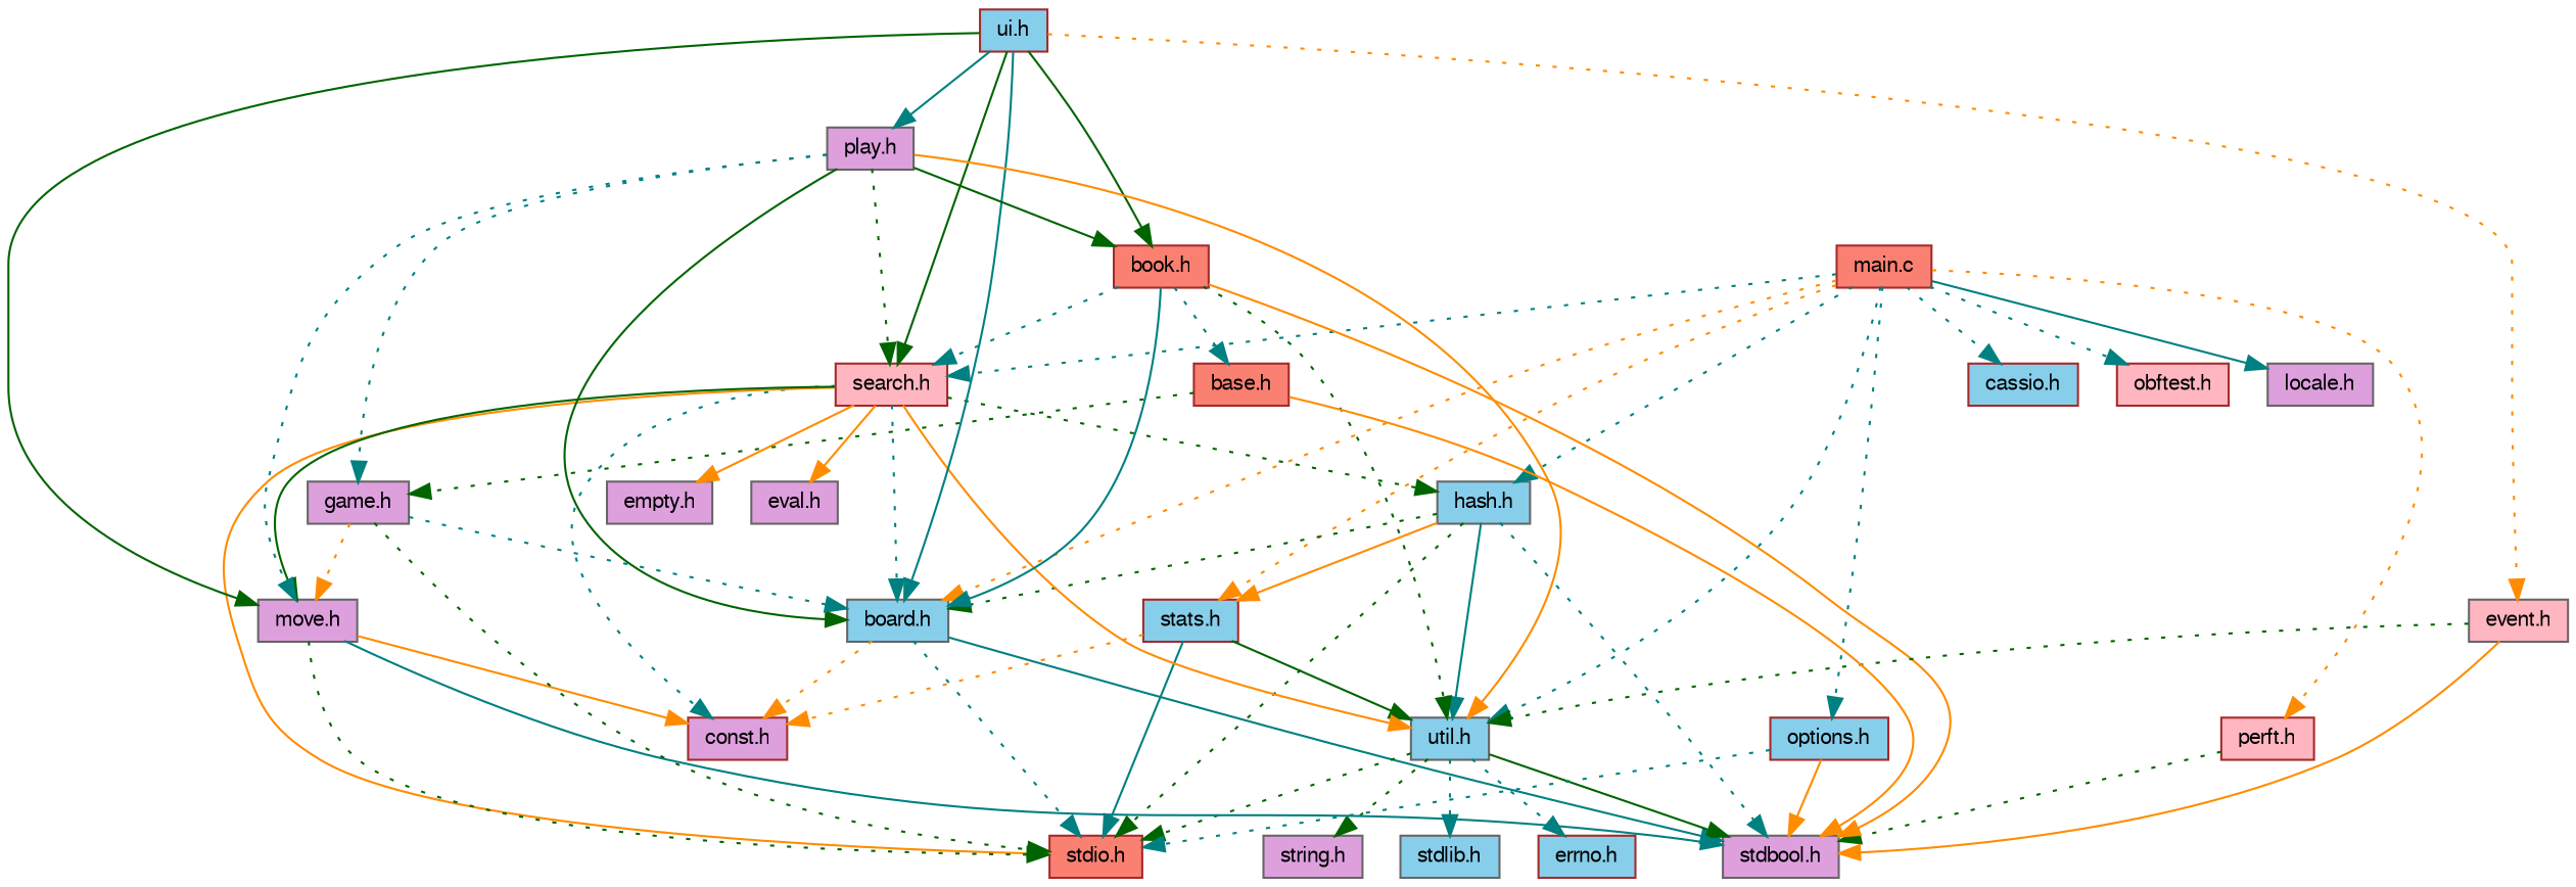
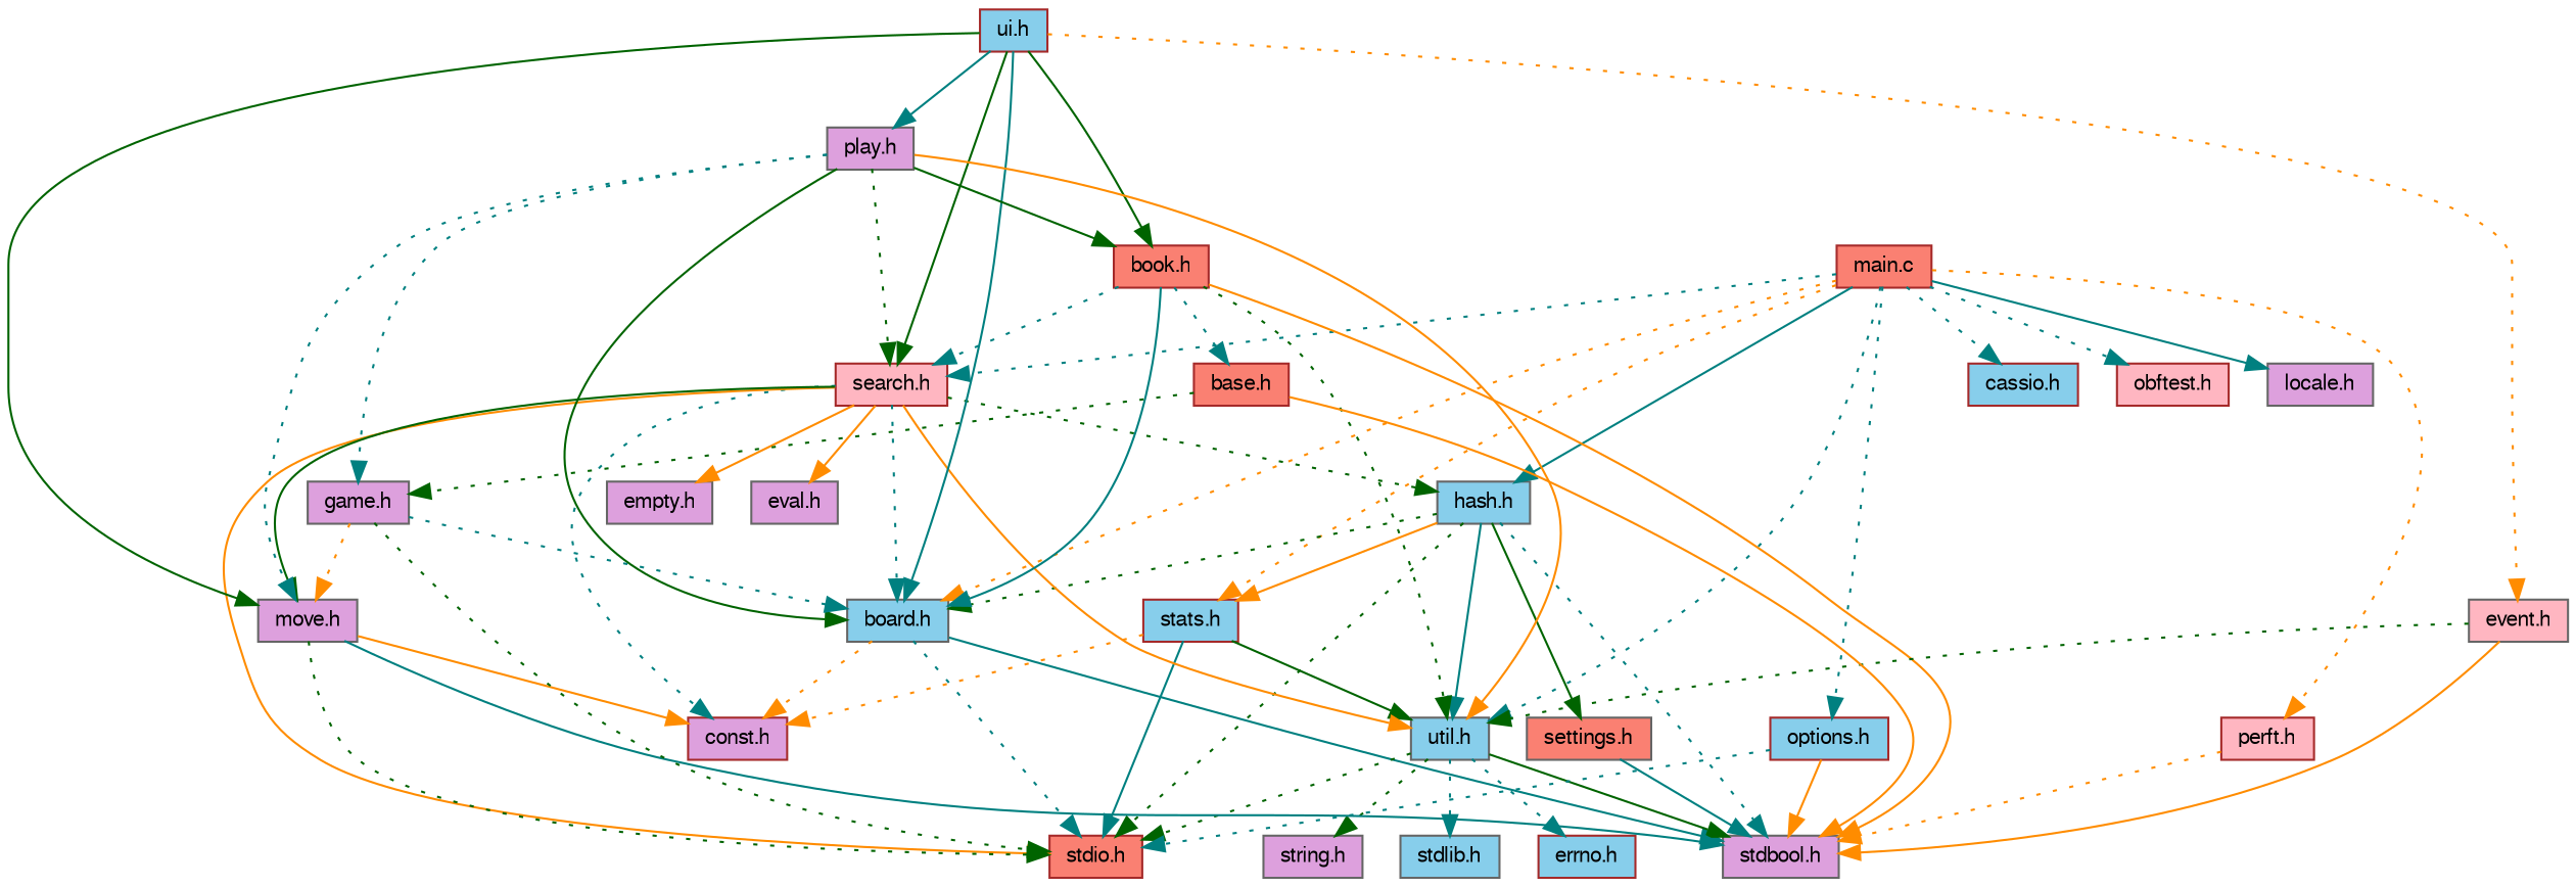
  digraph {
    node [color=gray40 fillcolor=skyblue fontname=FreeSans fontsize=10 shape=record style=filled]
    edge [color=teal fontname=FreeSans fontsize=10 labelfontname=FreeSans labelfontsize=10 style=dotted]
    n1 [color=brown fillcolor=salmon fontcolor=black height=0.2 label="main.c" width=0.4]
    n2 [height=0.2 label="board.h" width=0.4]
    n3 [color=brown height=0.2 label="cassio.h" width=0.4]
    n4 [height=0.2 label="hash.h" width=0.4]
    n5 [height=0.2 label="util.h" width=0.4]
    n6 [color=brown height=0.2 label="stats.h" width=0.4]
    n7 [color=brown fillcolor=lightpink height=0.2 label="obftest.h" width=0.4]
    n8 [color=brown height=0.2 label="options.h" width=0.4]
    n9 [color=brown fillcolor=lightpink height=0.2 label="perft.h" width=0.4]
    n10 [color=brown fillcolor=lightpink height=0.2 label="search.h" width=0.4]
    n11 [fillcolor=plum height=0.2 label="locale.h" width=0.4]
    n12 [color=brown fillcolor=plum height=0.2 label="const.h" width=0.4]
    n13 [color=brown fillcolor=salmon height=0.2 label="stdio.h" width=0.4]
    n14 [fillcolor=plum height=0.2 label="stdbool.h" width=0.4]
+   n15 [fillcolor=salmon height=0.2 label="settings.h" width=0.4]
    n16 [height=0.2 label="stdlib.h" width=0.4]
    n17 [color=brown height=0.2 label="errno.h" width=0.4]
    n18 [fillcolor=plum height=0.2 label="string.h" width=0.4]
    n19 [fillcolor=plum height=0.2 label="empty.h" width=0.4]
    n20 [fillcolor=plum height=0.2 label="eval.h" width=0.4]
    n21 [fillcolor=plum height=0.2 label="move.h" width=0.4]
    n22 [color=brown height=0.2 label="ui.h" width=0.4]
    n23 [color=brown fillcolor=salmon height=0.2 label="book.h" width=0.4]
    n24 [fillcolor=lightpink height=0.2 label="event.h" width=0.4]
    n25 [fillcolor=plum height=0.2 label="play.h" width=0.4]
    n26 [color=brown fillcolor=salmon height=0.2 label="base.h" width=0.4]
    n27 [fillcolor=plum height=0.2 label="game.h" width=0.4]
    n1 -> n2 [color=darkorange]
    n1 -> n3
-   n1 -> n4
+   n1 -> n4 [style=solid]
    n1 -> n5
    n1 -> n6 [color=darkorange]
    n1 -> n7
    n1 -> n8
    n1 -> n9 [color=darkorange]
    n1 -> n10
    n1 -> n11 [style=solid]
    n2 -> n12 [color=darkorange]
    n2 -> n13
    n2 -> n14 [style=solid]
    n4 -> n2 [color=darkgreen]
    n4 -> n5 [style=solid]
    n4 -> n6 [color=darkorange style=solid]
    n4 -> n13 [color=darkgreen]
    n4 -> n14
+   n4 -> n15 [color=darkgreen style=solid]
    n5 -> n13 [color=darkgreen]
    n5 -> n14 [color=darkgreen style=solid]
    n5 -> n16
    n5 -> n17
    n5 -> n18 [color=darkgreen]
    n6 -> n5 [color=darkgreen style=solid]
    n6 -> n12 [color=darkorange]
    n6 -> n13 [style=solid]
    n8 -> n13
    n8 -> n14 [color=darkorange style=solid]
-   n9 -> n14 [color=darkgreen]
+   n9 -> n14 [color=darkorange]
    n10 -> n2
    n10 -> n4 [color=darkgreen]
    n10 -> n5 [color=darkorange style=solid]
    n10 -> n12
    n10 -> n13 [color=darkorange style=solid]
    n10 -> n19 [color=darkorange style=solid]
    n10 -> n20 [color=darkorange style=solid]
    n10 -> n21 [color=darkgreen style=solid]
+   n15 -> n14 [style=solid]
    n21 -> n12 [color=darkorange style=solid]
    n21 -> n13 [color=darkgreen]
    n21 -> n14 [style=solid]
    n22 -> n2 [style=solid]
    n22 -> n10 [color=darkgreen style=solid]
    n22 -> n21 [color=darkgreen style=solid]
    n22 -> n23 [color=darkgreen style=solid]
    n22 -> n24 [color=darkorange]
    n22 -> n25 [style=solid]
    n23 -> n2 [style=solid]
    n23 -> n5 [color=darkgreen]
    n23 -> n10
    n23 -> n14 [color=darkorange style=solid]
    n23 -> n26
    n24 -> n5 [color=darkgreen]
    n24 -> n14 [color=darkorange style=solid]
    n25 -> n2 [color=darkgreen style=solid]
    n25 -> n5 [color=darkorange style=solid]
    n25 -> n10 [color=darkgreen]
    n25 -> n21
    n25 -> n23 [color=darkgreen style=solid]
    n25 -> n27
    n26 -> n14 [color=darkorange style=solid]
    n26 -> n27 [color=darkgreen]
    n27 -> n2
    n27 -> n13 [color=darkgreen]
    n27 -> n21 [color=darkorange]
  }
